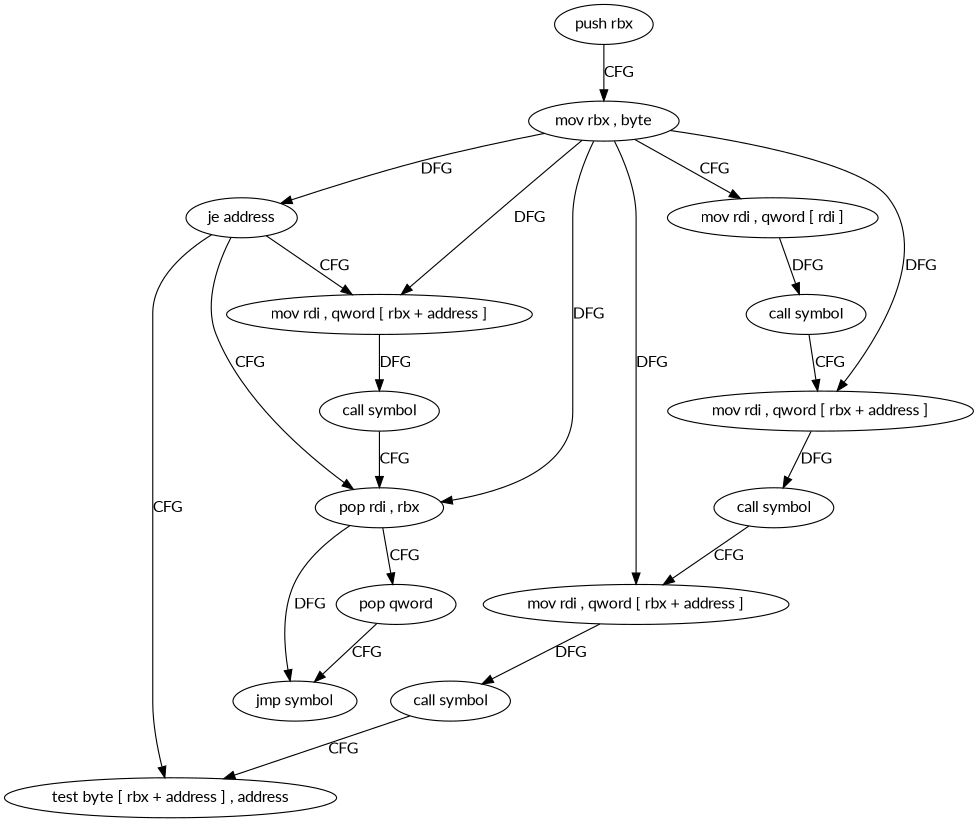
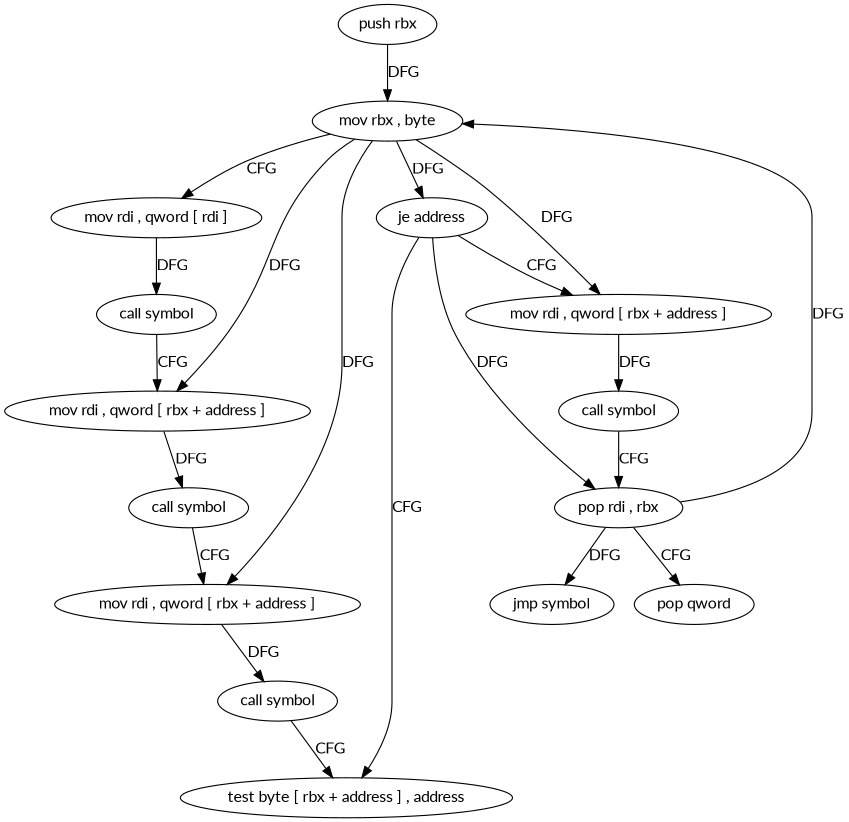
  digraph {
    fontname=Lato
    node [fontname=Lato]
    edge [fontname=Lato]
    n1 [label="push rbx"]
    n2 [label="mov rbx , byte"]
    n3 [label="mov rdi , qword [ rdi ]"]
    n4 [label="mov rdi , qword [ rbx + address ]"]
    n5 [label="mov rdi , qword [ rbx + address ]"]
    n6 [label="je address"]
    n7 [label="pop rdi , rbx"]
    n8 [label="mov rdi , qword [ rbx + address ]"]
    n9 [label="call symbol"]
    n10 [label="call symbol"]
    n11 [label="call symbol"]
    n12 [label="test byte [ rbx + address ] , address"]
    n13 [label="pop qword"]
    n14 [label="jmp symbol"]
    n15 [label="call symbol"]
-   n1 -> n2 [label=CFG]
+   n1 -> n2 [label=DFG]
    n2 -> n3 [label=CFG]
    n2 -> n4 [label=DFG]
    n2 -> n5 [label=DFG]
    n2 -> n6 [label=DFG]
-   n2 -> n7 [label=DFG]
+   n7 -> n2 [label=DFG]
    n2 -> n8 [label=DFG]
    n3 -> n9 [label=DFG]
    n4 -> n10 [label=DFG]
    n5 -> n11 [label=DFG]
-   n6 -> n7 [label=CFG]
+   n6 -> n7 [label=DFG]
    n6 -> n8 [label=CFG]
    n6 -> n12 [label=CFG]
    n7 -> n13 [label=CFG]
    n7 -> n14 [label=DFG]
    n8 -> n15 [label=DFG]
    n9 -> n4 [label=CFG]
    n10 -> n5 [label=CFG]
    n11 -> n12 [label=CFG]
-   n13 -> n14 [label=CFG]
    n15 -> n7 [label=CFG]
  }
